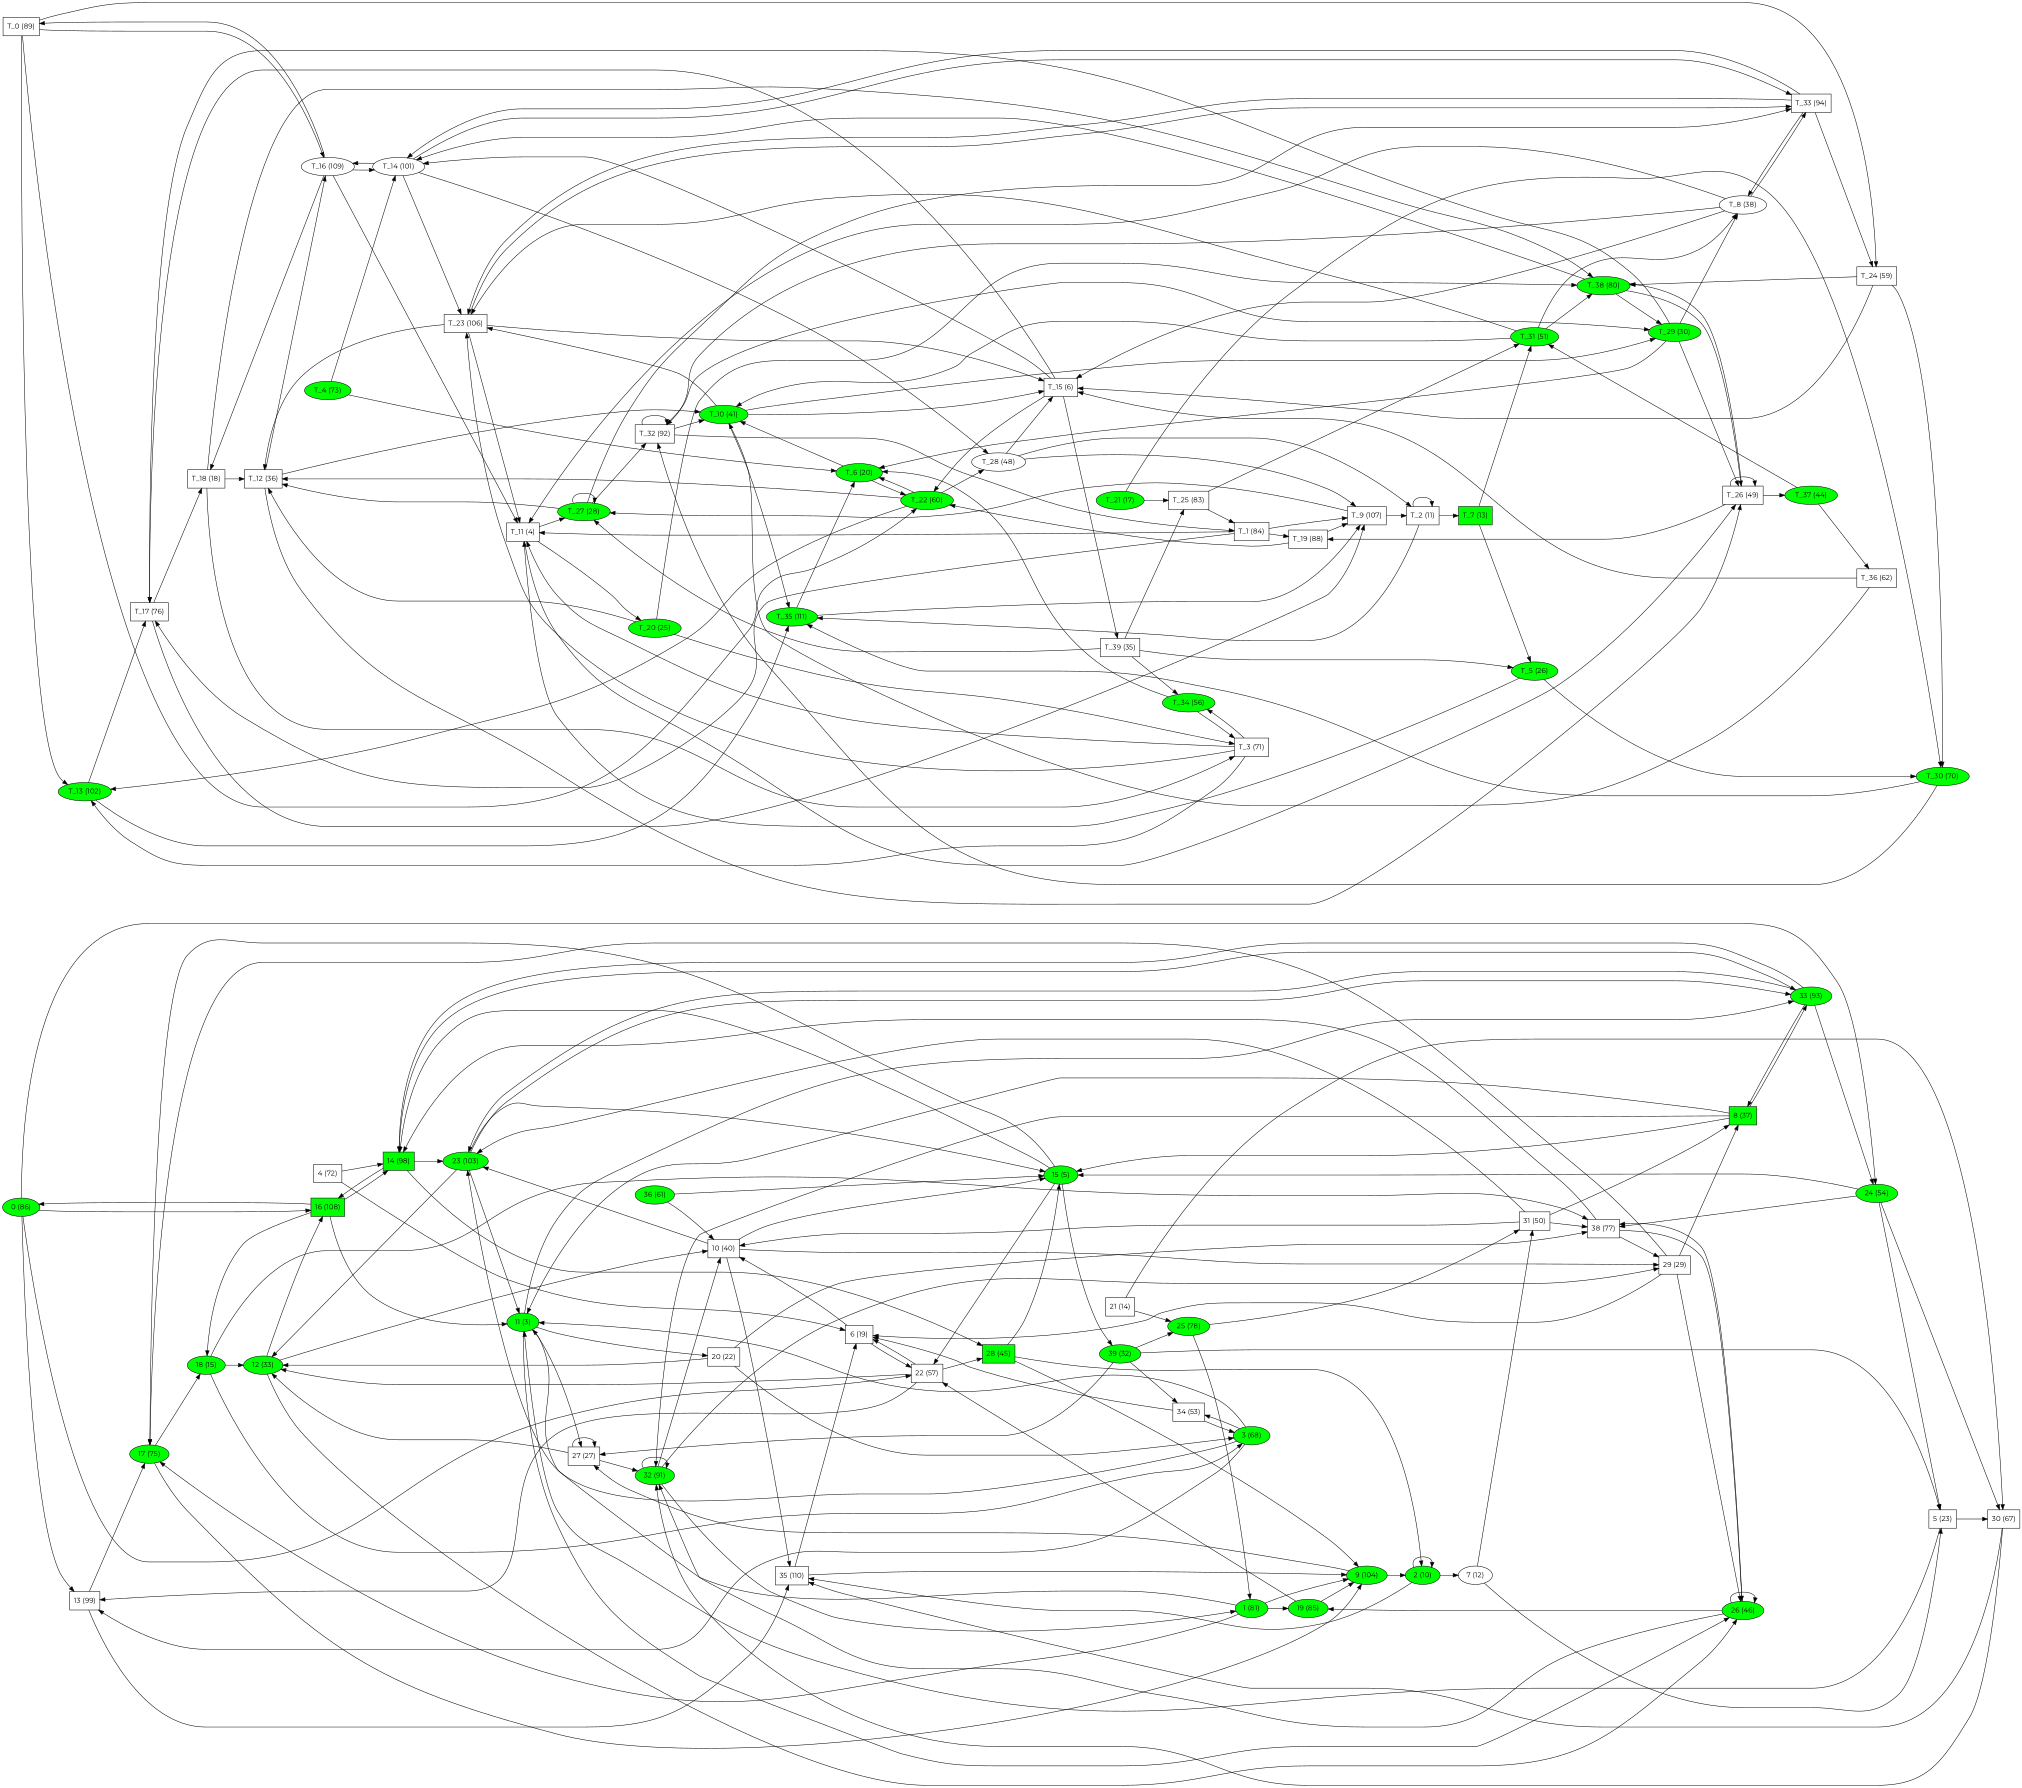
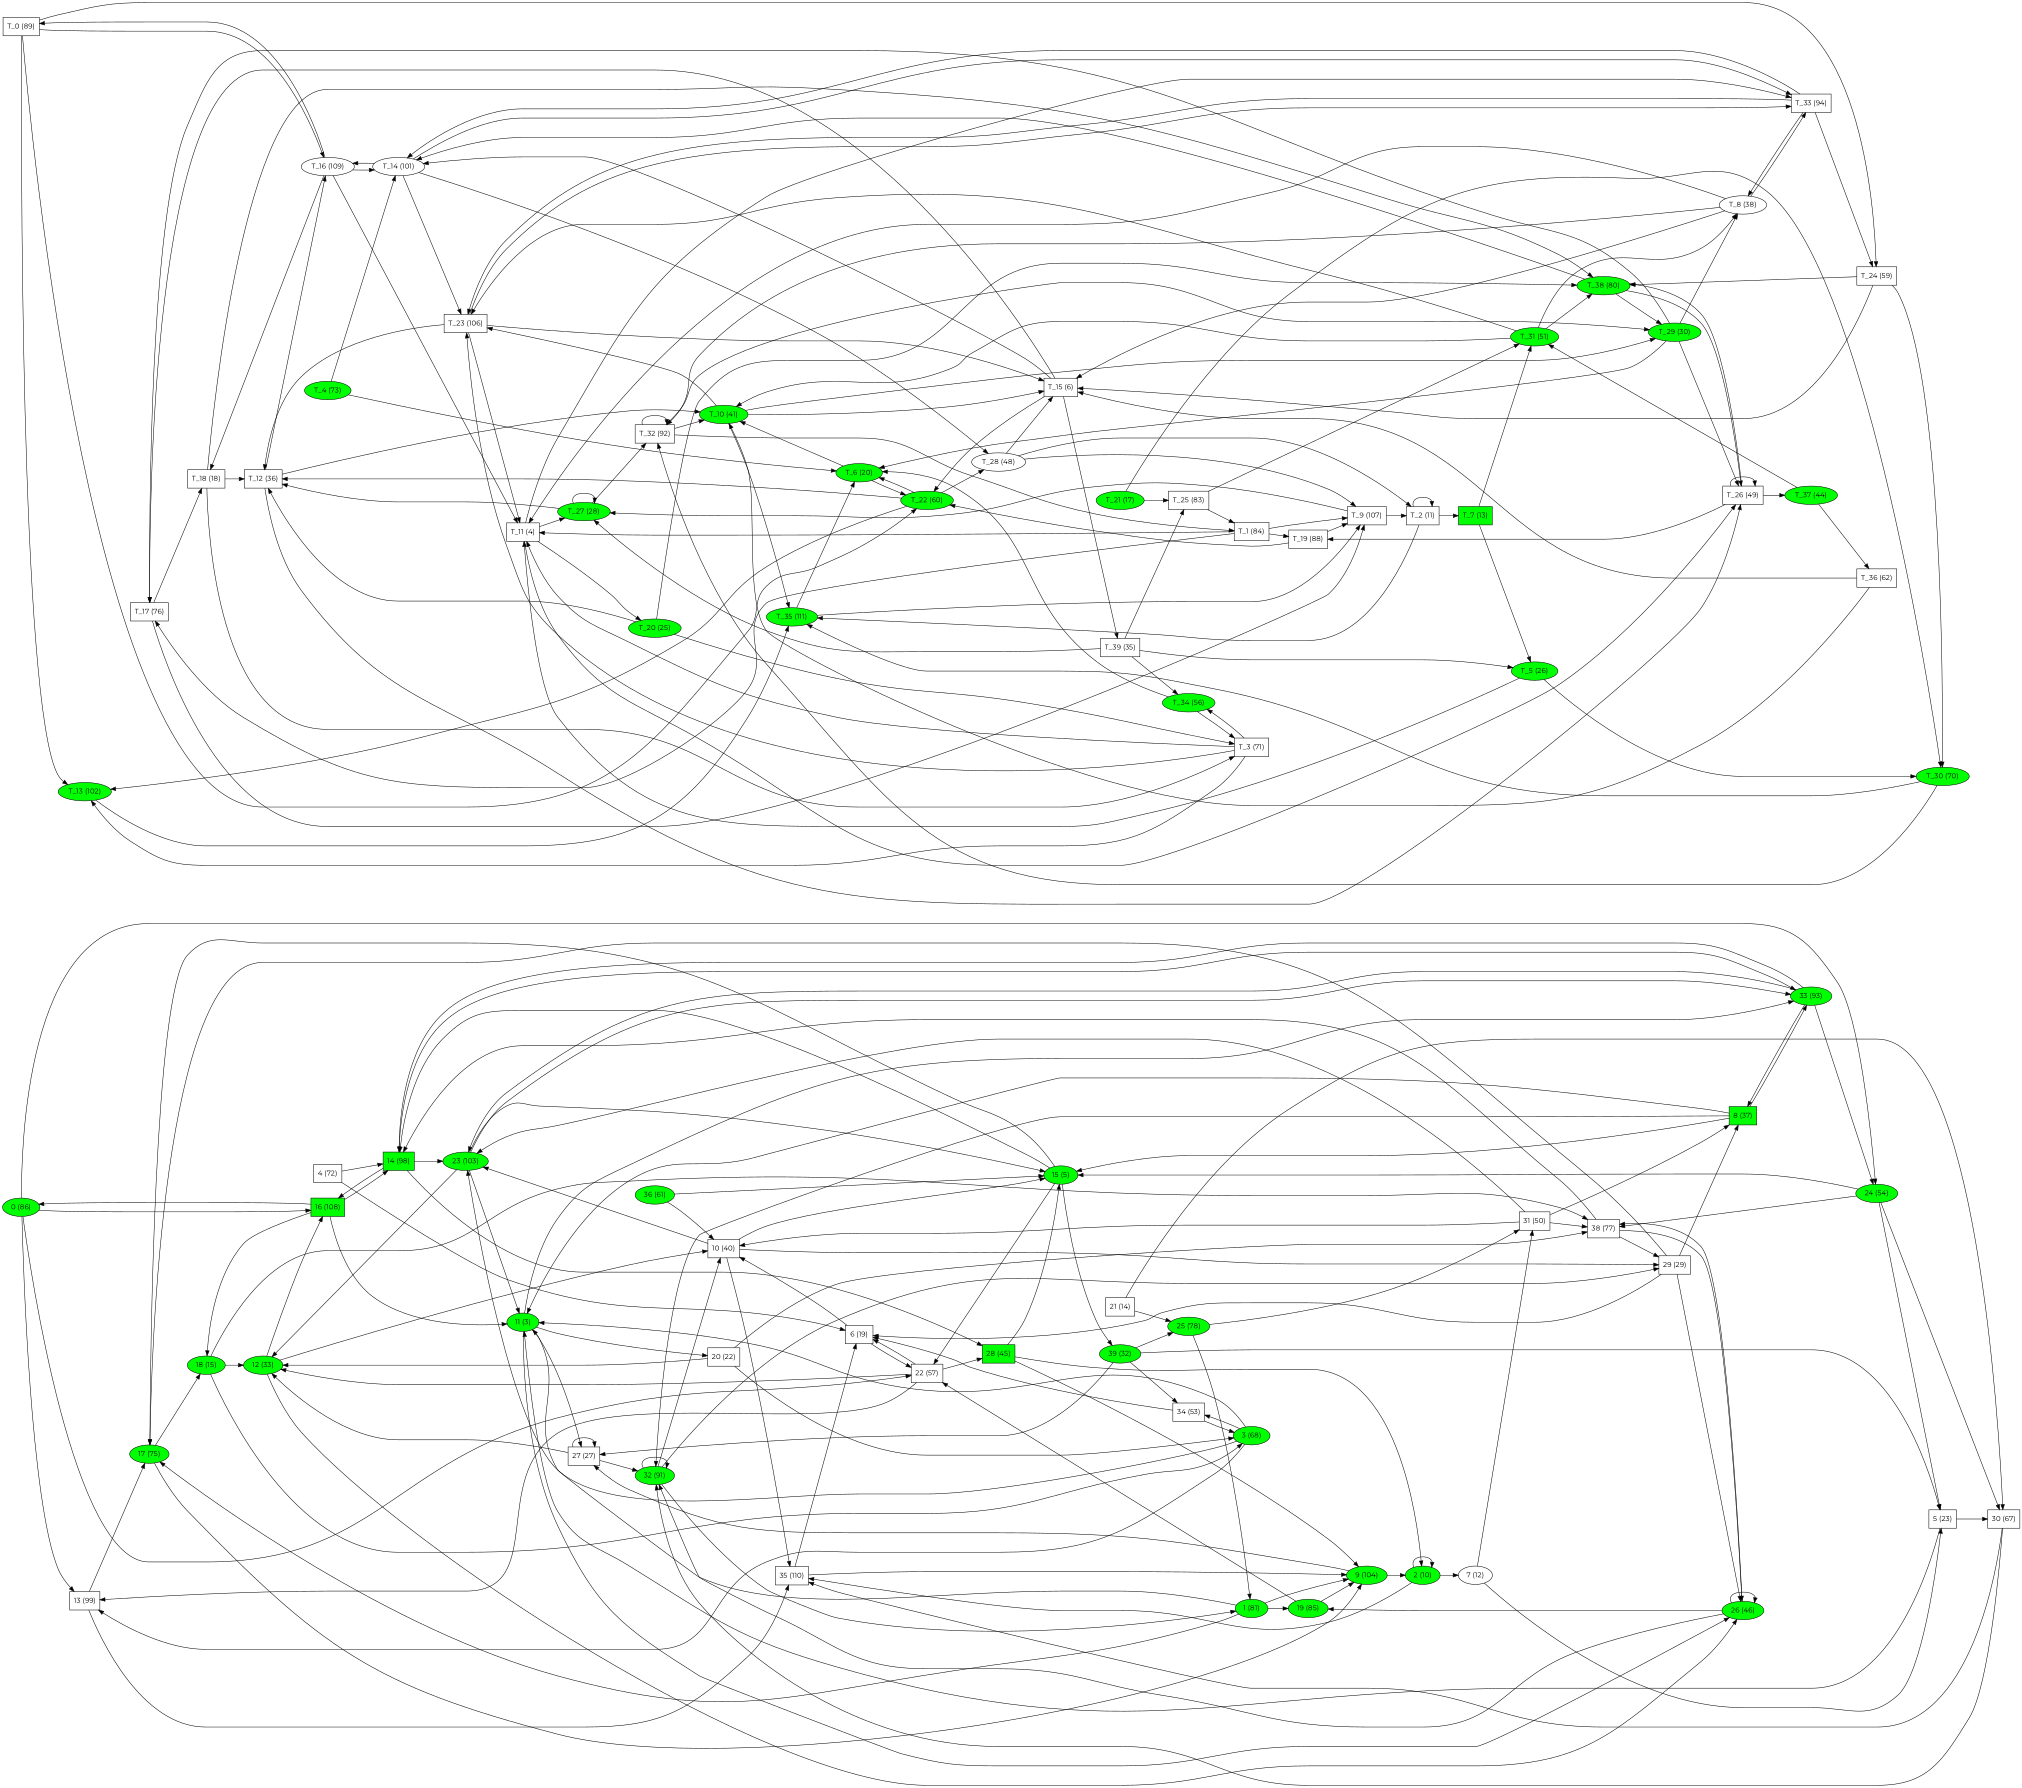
  digraph {
    fontname=Montserrat
    rankdir=LR
    node [fillcolor=green fontname=Montserrat style=filled]
    edge [fontname=Montserrat]
    0 [label="\N (86)"]
    13 [color=black label="\N (99)" shape=polygon fillcolor="" style=""]
    16 [label="\N (108)" shape=polygon]
    22 [color=black label="\N (57)" shape=polygon fillcolor="" style=""]
    24 [label="\N (54)"]
    17 [label="\N (75)"]
    35 [color=black label="\N (110)" shape=polygon fillcolor="" style=""]
    11 [label="\N (3)"]
    14 [label="\N (98)" shape=polygon]
    18 [label="\N (15)"]
    6 [color=black label="\N (19)" shape=polygon fillcolor="" style=""]
    12 [label="\N (33)"]
    28 [label="\N (45)" shape=polygon]
    5 [color=black label="\N (23)" shape=polygon fillcolor="" style=""]
    30 [color=black label="\N (67)" shape=polygon fillcolor="" style=""]
    15 [label="\N (5)"]
    38 [color=black label="\N (77)" shape=polygon fillcolor="" style=""]
    9 [label="\N (104)"]
    27 [color=black label="\N (27)" shape=polygon fillcolor="" style=""]
    33 [label="\N (93)"]
    20 [color=black label="\N (22)" shape=polygon fillcolor="" style=""]
    26 [label="\N (46)"]
    23 [label="\N (103)"]
    3 [label="\N (68)"]
    10 [color=black label="\N (40)" shape=polygon fillcolor="" style=""]
    2 [label="\N (10)"]
    32 [label="\N (91)"]
    39 [label="\N (32)"]
    29 [color=black label="\N (29)" shape=polygon fillcolor="" style=""]
    T_0 [color=black label="\N (89)" shape=polygon fillcolor="" style=""]
    T_13 [label="\N (102)"]
    T_16 [color=black label="\N (109)" fillcolor="" style=""]
    T_22 [label="\N (60)"]
    T_24 [color=black label="\N (59)" shape=polygon fillcolor="" style=""]
    T_17 [color=black label="\N (76)" shape=polygon fillcolor="" style=""]
    T_35 [label="\N (111)"]
    T_11 [color=black label="\N (4)" shape=polygon fillcolor="" style=""]
    T_14 [color=black label="\N (101)" fillcolor="" style=""]
    T_18 [color=black label="\N (18)" shape=polygon fillcolor="" style=""]
    T_6 [label="\N (20)"]
    T_12 [color=black label="\N (36)" shape=polygon fillcolor="" style=""]
    T_28 [color=black label="\N (48)" fillcolor="" style=""]
    T_30 [label="\N (70)"]
    T_15 [color=black label="\N (6)" shape=polygon fillcolor="" style=""]
    T_38 [label="\N (80)"]
    T_9 [color=black label="\N (107)" shape=polygon fillcolor="" style=""]
    T_27 [label="\N (28)"]
    T_33 [color=black label="\N (94)" shape=polygon fillcolor="" style=""]
    T_20 [label="\N (25)"]
    T_26 [color=black label="\N (49)" shape=polygon fillcolor="" style=""]
    T_23 [color=black label="\N (106)" shape=polygon fillcolor="" style=""]
    T_3 [color=black label="\N (71)" shape=polygon fillcolor="" style=""]
    T_10 [label="\N (41)"]
    T_2 [color=black label="\N (11)" shape=polygon fillcolor="" style=""]
    T_5 [label="\N (26)"]
    T_32 [color=black label="\N (92)" shape=polygon fillcolor="" style=""]
    T_39 [color=black label="\N (35)" shape=polygon fillcolor="" style=""]
    T_29 [label="\N (30)"]
    1 [label="\N (81)"]
    19 [label="\N (85)"]
    7 [color=black label="\N (12)" fillcolor="" style=""]
    8 [label="\N (37)" shape=polygon]
    T_1 [color=black label="\N (84)" shape=polygon fillcolor="" style=""]
    T_19 [color=black label="\N (88)" shape=polygon fillcolor="" style=""]
    T_7 [label="\N (13)" shape=polygon]
    T_8 [color=black label="\N (38)" fillcolor="" style=""]
    T_37 [label="\N (44)"]
    31 [color=black label="\N (50)" shape=polygon fillcolor="" style=""]
    T_31 [label="\N (51)"]
    34 [color=black label="\N (53)" shape=polygon fillcolor="" style=""]
    T_34 [label="\N (56)"]
    4 [color=black label="\N (72)" shape=polygon fillcolor="" style=""]
    T_4 [label="\N (73)"]
    25 [label="\N (78)"]
    T_25 [color=black label="\N (83)" shape=polygon fillcolor="" style=""]
    21 [color=black label="\N (14)" shape=polygon fillcolor="" style=""]
    T_21 [label="\N (17)"]
    36 [label="\N (61)"]
    T_36 [color=black label="\N (62)" shape=polygon fillcolor="" style=""]
    0 -> 13
    0 -> 16
    0 -> 22
    0 -> 24
    13 -> 17
    13 -> 35
    16 -> 0
    16 -> 11
    16 -> 14
    16 -> 18
    22 -> 13
    22 -> 6
    22 -> 12
    22 -> 28
    24 -> 5
    24 -> 30
    24 -> 15
    24 -> 38
    17 -> 18
    17 -> 9
    35 -> 6
    35 -> 9
    11 -> 27
    11 -> 33
    11 -> 20
    11 -> 26
    14 -> 16
    14 -> 28
    14 -> 33
    14 -> 23
    18 -> 12
    18 -> 38
    18 -> 3
    6 -> 22
    6 -> 10
    12 -> 16
    12 -> 26
    12 -> 10
    28 -> 15
    28 -> 9
    28 -> 2
    5 -> 11
    5 -> 30
    30 -> 35
    30 -> 32
    15 -> 22
    15 -> 17
    15 -> 14
    15 -> 39
    38 -> 14
    38 -> 26
    38 -> 29
    9 -> 27
    9 -> 2
    27 -> 12
    27 -> 27
    27 -> 32
    33 -> 24
    33 -> 14
    33 -> 23
    33 -> 8
    20 -> 12
    20 -> 38
    20 -> 3
    26 -> 38
    26 -> 26
    26 -> 32
    26 -> 19
    23 -> 11
    23 -> 12
    23 -> 15
    23 -> 33
    3 -> 13
    3 -> 11
    3 -> 23
    3 -> 34
    10 -> 35
    10 -> 15
    10 -> 23
    10 -> 29
    2 -> 35
    2 -> 2
    2 -> 7
    32 -> 10
    32 -> 32
    32 -> 29
    32 -> 1
    39 -> 5
    39 -> 27
    39 -> 34
    39 -> 25
    29 -> 17
    29 -> 6
    29 -> 26
    29 -> 8
    T_0 -> T_13
    T_0 -> T_16
    T_0 -> T_22
    T_0 -> T_24
-   T_13 -> T_17
    T_13 -> T_35
    T_16 -> T_0
    T_16 -> T_11
    T_16 -> T_14
    T_16 -> T_18
    T_22 -> T_13
    T_22 -> T_6
    T_22 -> T_12
    T_22 -> T_28
    T_24 -> T_30
    T_24 -> T_15
    T_24 -> T_38
    T_17 -> T_18
    T_17 -> T_9
    T_35 -> T_6
    T_35 -> T_9
    T_11 -> T_27
-   T_27 -> T_33
+   T_11 -> T_33
    T_11 -> T_20
    T_11 -> T_26
    T_14 -> T_16
    T_14 -> T_28
    T_14 -> T_33
    T_14 -> T_23
    T_18 -> T_12
    T_18 -> T_38
    T_18 -> T_3
    T_6 -> T_22
    T_6 -> T_10
    T_12 -> T_16
    T_12 -> T_26
    T_12 -> T_10
    T_28 -> T_15
    T_28 -> T_9
    T_28 -> T_2
    T_30 -> T_35
    T_30 -> T_32
    T_15 -> T_22
    T_15 -> T_17
    T_15 -> T_14
    T_15 -> T_39
    T_38 -> T_14
    T_38 -> T_26
    T_38 -> T_29
    T_9 -> T_27
    T_9 -> T_2
    T_27 -> T_12
    T_27 -> T_27
    T_27 -> T_32
    T_33 -> T_24
    T_33 -> T_14
    T_33 -> T_23
    T_33 -> T_8
    T_20 -> T_12
    T_20 -> T_38
    T_20 -> T_3
    T_26 -> T_38
    T_26 -> T_26
    T_26 -> T_19
    T_26 -> T_37
    T_23 -> T_11
    T_23 -> T_12
    T_23 -> T_15
    T_23 -> T_33
    T_3 -> T_13
    T_3 -> T_11
    T_3 -> T_23
    T_3 -> T_34
    T_10 -> T_35
    T_10 -> T_15
    T_10 -> T_23
    T_10 -> T_29
    T_2 -> T_35
    T_2 -> T_2
    T_2 -> T_7
    T_5 -> T_11
    T_5 -> T_30
    T_32 -> T_10
    T_32 -> T_32
    T_32 -> T_29
    T_32 -> T_1
    T_39 -> T_27
    T_39 -> T_5
    T_39 -> T_34
    T_39 -> T_25
    T_29 -> T_17
    T_29 -> T_6
    T_29 -> T_26
    T_29 -> T_8
    1 -> 17
    1 -> 11
    1 -> 9
    1 -> 19
    19 -> 22
    19 -> 9
    7 -> 5
    7 -> 31
    8 -> 11
    8 -> 15
    8 -> 33
    8 -> 32
    T_1 -> T_17
    T_1 -> T_11
    T_1 -> T_9
    T_1 -> T_19
    T_19 -> T_22
    T_19 -> T_9
    T_7 -> T_5
    T_7 -> T_31
    T_8 -> T_11
    T_8 -> T_15
    T_8 -> T_33
    T_8 -> T_32
    T_37 -> T_31
    T_37 -> T_36
    31 -> 38
    31 -> 23
    31 -> 10
    31 -> 8
    T_31 -> T_38
    T_31 -> T_23
    T_31 -> T_10
    T_31 -> T_8
    34 -> 6
    34 -> 3
    T_34 -> T_6
    T_34 -> T_3
    4 -> 14
    4 -> 6
    T_4 -> T_14
    T_4 -> T_6
    25 -> 1
    25 -> 31
    T_25 -> T_1
    T_25 -> T_31
    21 -> 30
    21 -> 25
    T_21 -> T_30
    T_21 -> T_25
    36 -> 15
    36 -> 10
    T_36 -> T_15
    T_36 -> T_10
  }
